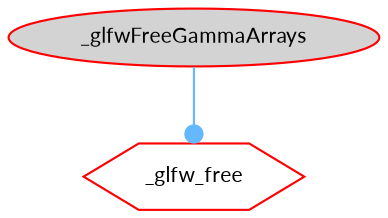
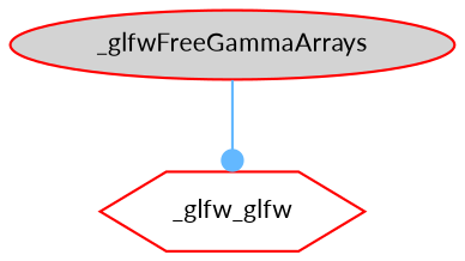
  digraph {
    rankdir=TB
    fontname=Lato
    node [color=red fontname=Lato fontsize=10 style=filled]
    n1 [fillcolor=lightgrey fontcolor=black height=0.2 label=_glfwFreeGammaArrays shape=ellipse width=0.4]
-   n2 [fillcolor=white height=0.2 label=_glfw_free shape=hexagon width=0.4]
+   n2 [fillcolor=white height=0.2 label=_glfw_glfw shape=hexagon width=0.4]
    n1 -> n2 [color=steelblue1 fontname=Lato fontsize=10 labelfontname=Helvetica labelfontsize=10 style=solid arrowhead=dot]
  }
